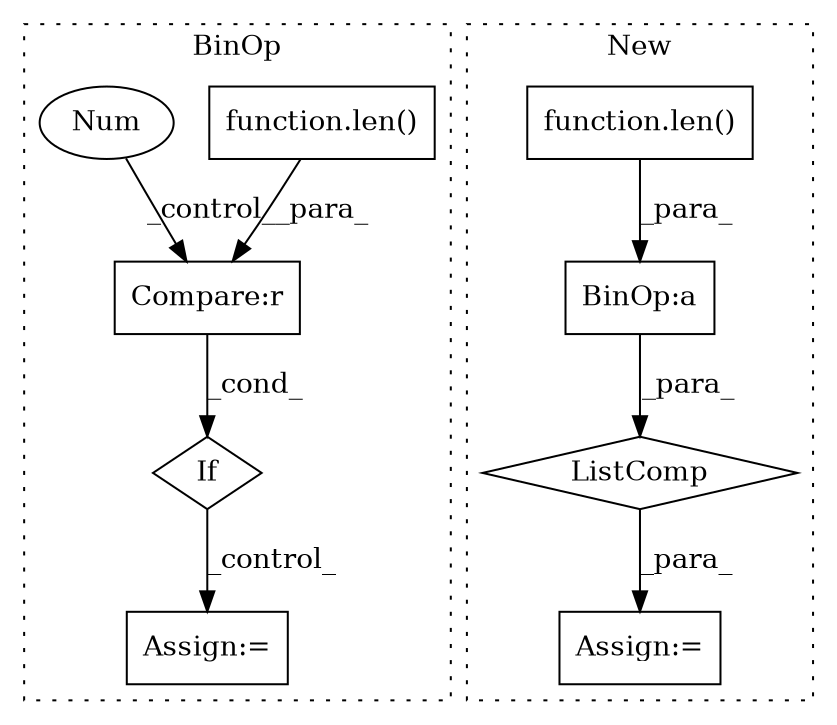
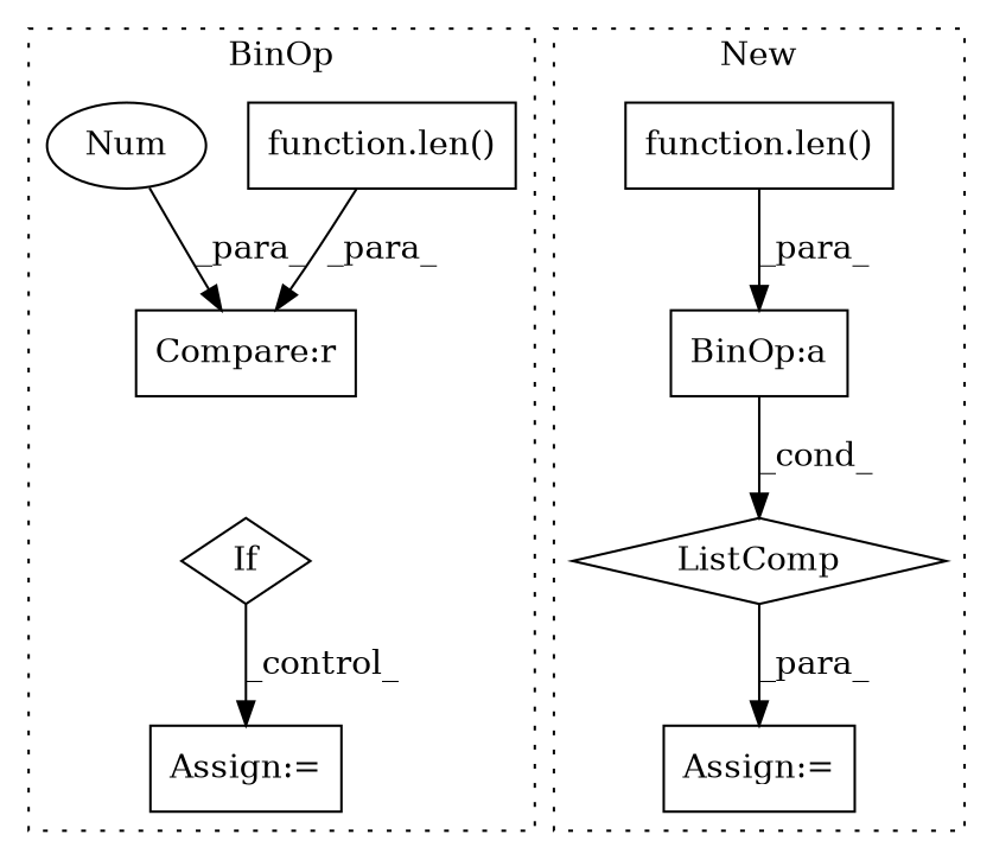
  digraph {
    node [a=75 l=3 shape=box]
    n1 [l="4,1" label="function.len()" s="1908,1919"]
    n2 [a=40 l=16 label="Compare:r" s=1908]
    n3 [a=96 label=If s=1875 shape=diamond]
    n4 [a=76 l=1 label=Num s=1923 shape=ellipse]
    n5 [a=68 label="Assign:=" s=1946]
    n6 [a=106 l=45 label=ListComp s=4295 shape=diamond]
    n7 [a=68 label="Assign:=" s=4541]
    n8 [a=82 label="BinOp:a" s=4309]
    n9 [l="4,1" label="function.len()" s="4296,4308"]
    subgraph cluster_1 {
      label=BinOp
      style=dotted
      n1
      n2
      n3
      n4
      n5
    }
    subgraph cluster_2 {
      label=New
      style=dotted
      n6
      n7
      n8
      n9
    }
    n1 -> n2 [label=_para_]
-   n2 -> n3 [label=_cond_]
    n3 -> n5 [label=_control_]
-   n4 -> n2 [label=_control_]
+   n4 -> n2 [label=_para_]
    n6 -> n7 [label=_para_]
-   n8 -> n6 [label=_para_]
+   n8 -> n6 [label=_cond_]
    n9 -> n8 [label=_para_]
  }
